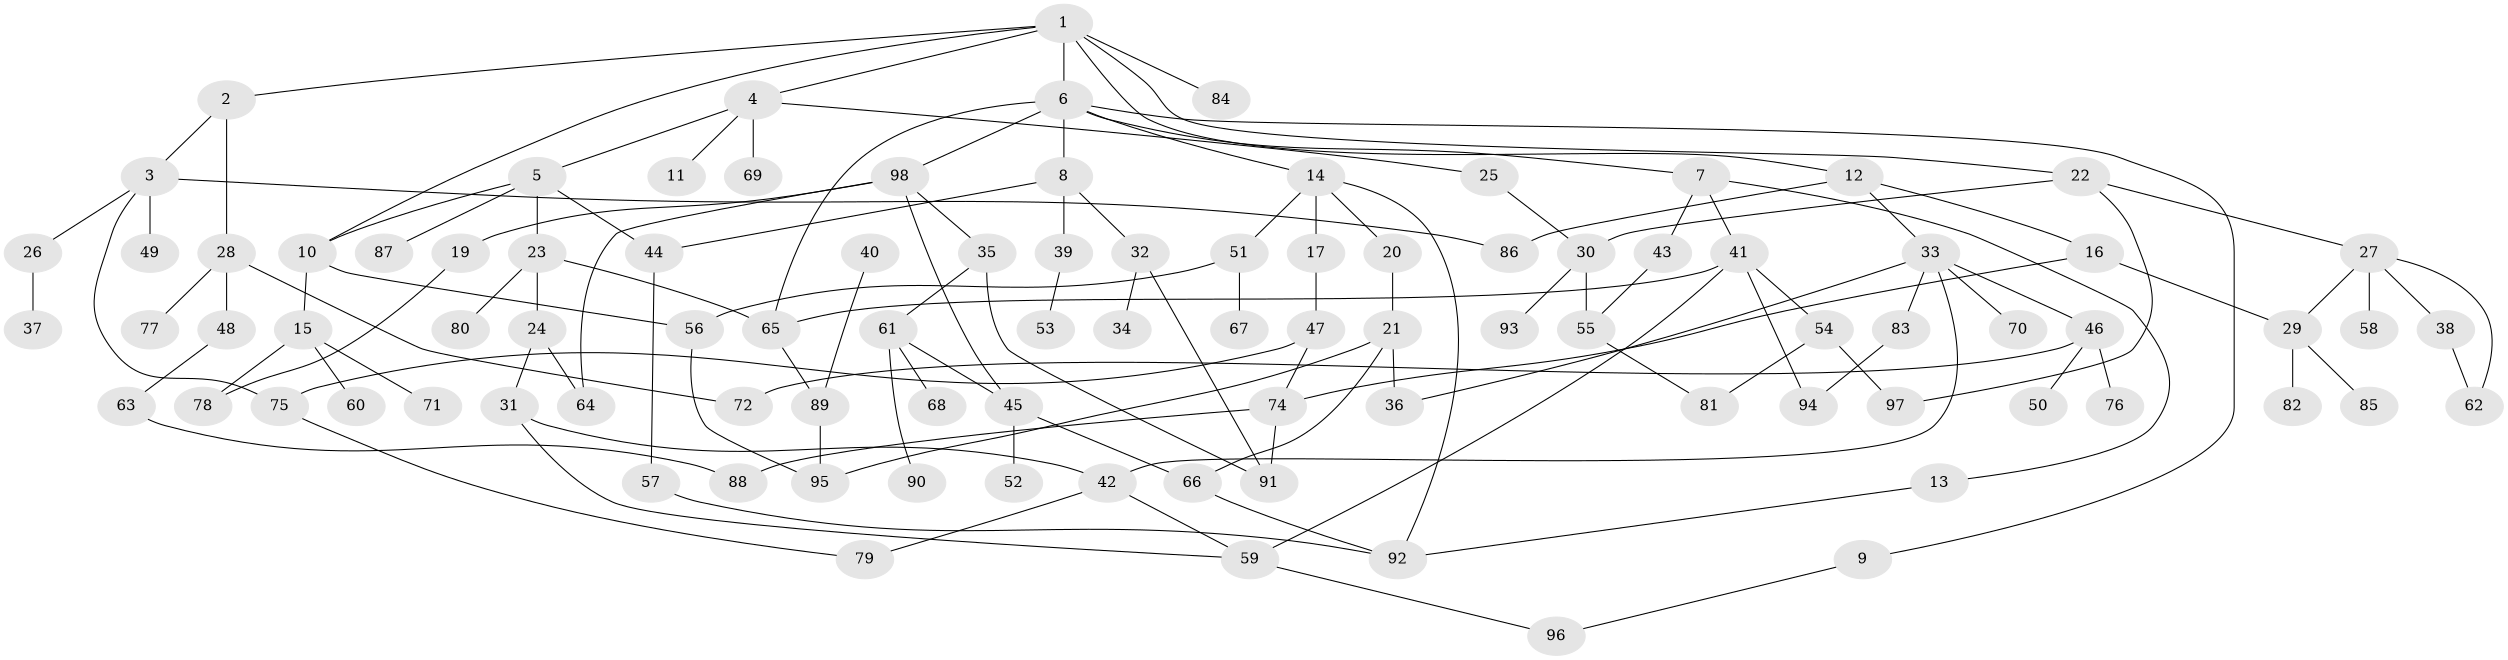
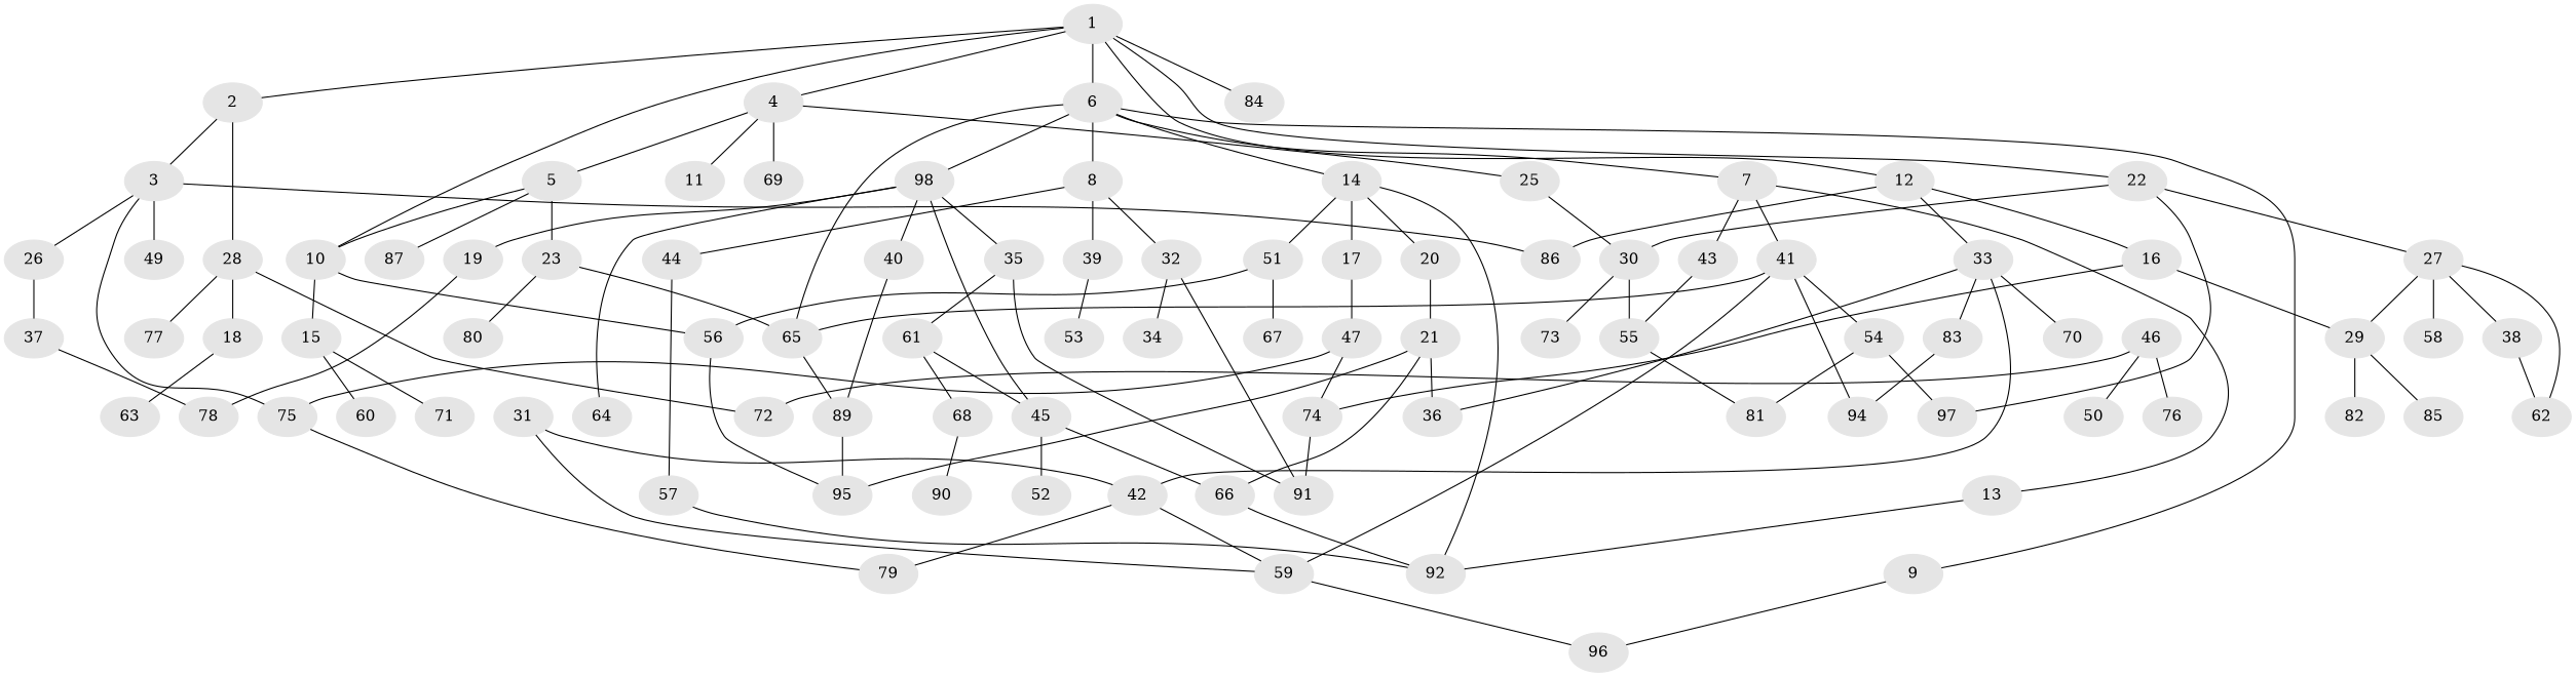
  graph {
    node [color=gray90 style=filled]
    1
    2
    4
    6
    10
    12
    22
    84
    3
    28
    5
    11
    25
    69
    7
    8
    9
    14
    n19 [label=98]
    65
    15
    56
    86
    16
    33
    27
    30
    97
    26
    49
    75
-   48
+   48 [label=18]
    72
    77
    37
    79
    23
    44
    87
-   24
    80
    57
    13
    41
    43
    32
    39
    96
    92
    17
    20
    51
    19
    35
    40
    45
    64
    89
    59
    54
    94
    55
    34
    91
    53
    60
    71
    95
    29
    74
    36
    42
    46
    70
    83
    47
    21
    67
    82
    85
-   88
    78
    61
    66
    52
    38
    58
    62
-   93
+   93 [label=73]
    31
    63
    81
    50
    76
    68
    90
    1 -- 2
    1 -- 4
    1 -- 6
    1 -- 10
    1 -- 12
    1 -- 22
    1 -- 84
    2 -- 3
    2 -- 28
    4 -- 5
    4 -- 11
    4 -- 25
    4 -- 69
    6 -- 7
    6 -- 8
    6 -- 9
    6 -- 14
    6 -- n19
    6 -- 65
    10 -- 15
    10 -- 56
    12 -- 86
    12 -- 16
    12 -- 33
    22 -- 27
    22 -- 30
    22 -- 97
    3 -- 86
    3 -- 26
    3 -- 49
    3 -- 75
    28 -- 48
    28 -- 72
    28 -- 77
    5 -- 10
    5 -- 23
-   5 -- 44
    5 -- 87
    25 -- 30
    7 -- 13
    7 -- 41
    7 -- 43
    8 -- 44
    8 -- 32
    8 -- 39
    9 -- 96
    14 -- 92
    14 -- 17
    14 -- 20
    14 -- 51
    n19 -- 19
    n19 -- 35
+   n19 -- 40
    n19 -- 45
    n19 -- 64
    65 -- 89
    15 -- 60
    15 -- 71
    56 -- 95
    16 -- 29
    16 -- 74
    33 -- 36
    33 -- 42
-   33 -- 46
    33 -- 70
    33 -- 83
    27 -- 29
    27 -- 38
    27 -- 58
    27 -- 62
    30 -- 55
    30 -- 93
    26 -- 37
    75 -- 79
    48 -- 63
-   15 -- 78
+   37 -- 78
    23 -- 65
-   23 -- 24
    23 -- 80
    44 -- 57
-   24 -- 64
-   24 -- 31
    57 -- 92
    13 -- 92
    41 -- 65
    41 -- 59
    41 -- 54
    41 -- 94
    43 -- 55
    32 -- 34
    32 -- 91
    39 -- 53
    17 -- 47
    20 -- 21
    51 -- 56
    51 -- 67
    19 -- 78
    35 -- 91
    35 -- 61
    40 -- 89
    45 -- 66
    45 -- 52
    89 -- 95
    59 -- 96
    54 -- 97
    54 -- 81
    55 -- 81
    29 -- 82
    29 -- 85
    74 -- 91
-   74 -- 88
    42 -- 79
    42 -- 59
    46 -- 72
    46 -- 50
    46 -- 76
    83 -- 94
    47 -- 75
    47 -- 74
    21 -- 95
    21 -- 36
    21 -- 66
    61 -- 45
    61 -- 68
-   61 -- 90
+   68 -- 90
    66 -- 92
    38 -- 62
    31 -- 59
    31 -- 42
-   63 -- 88
  }
